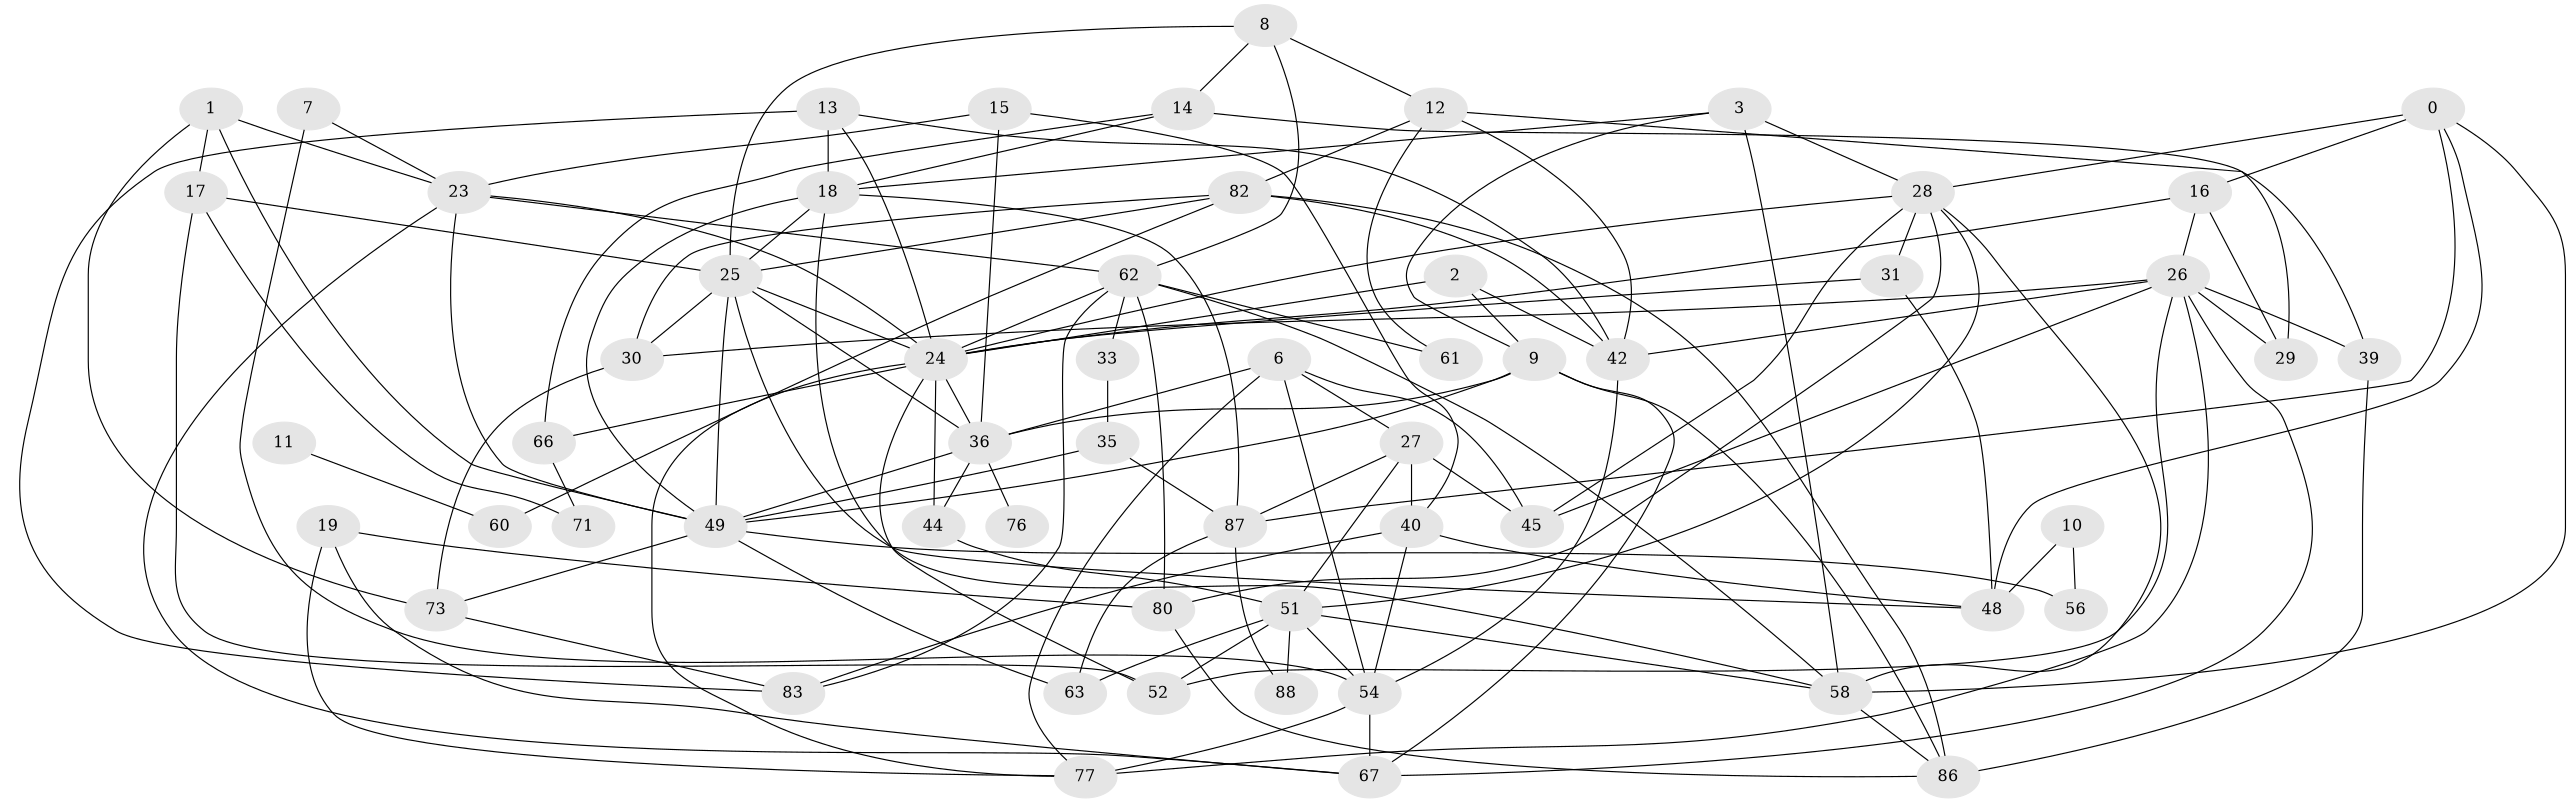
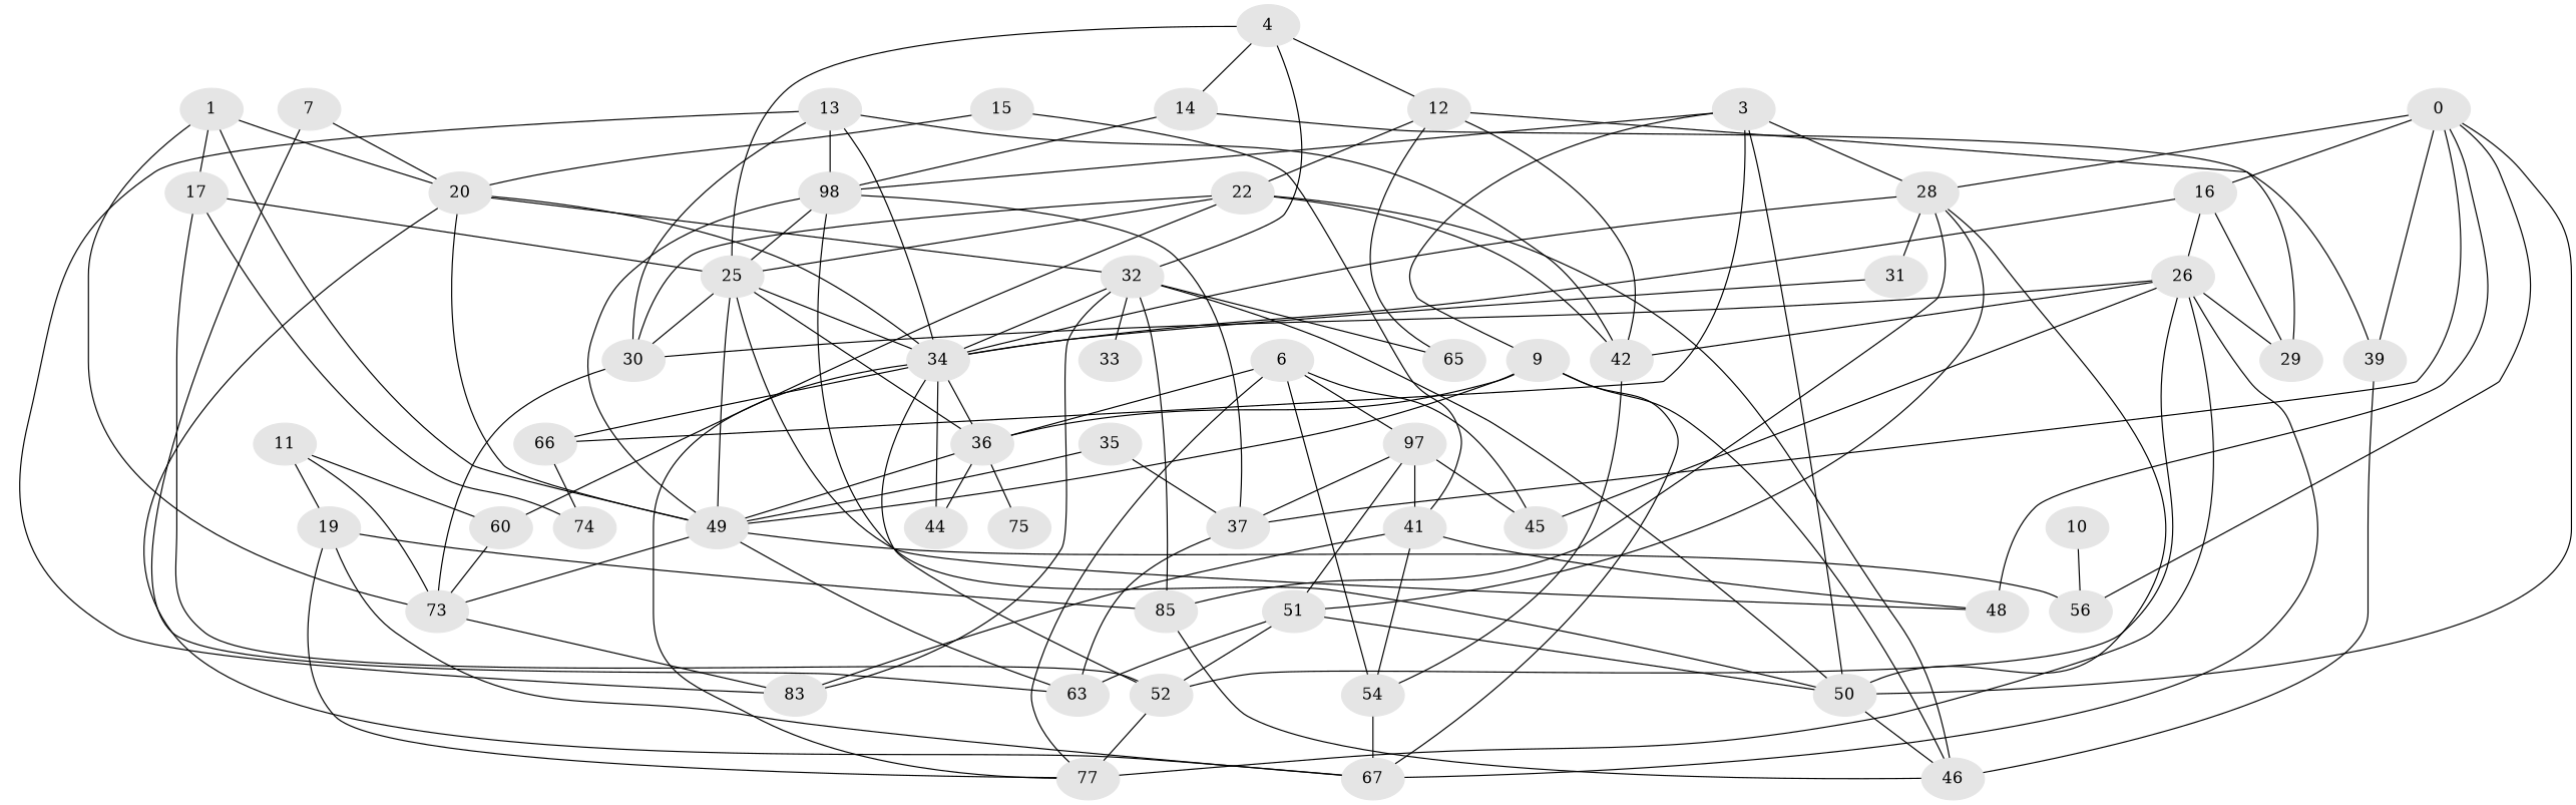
  graph {
    node [color=gray90 style=filled]
    1 [super="+8"]
    17
-   20 [super="+90" label=23]
+   20 [super="+90"]
    49 [super="+64"]
    73 [super="+82"]
    25 [super="+77"]
    52 [super="+69"]
-   74 [label=71]
-   34 [super="+38" label=24]
-   32 [super="+70" label=62]
+   74
+   34 [super="+38"]
+   32 [super="+70"]
    67 [super="+91"]
    56
    63
    83
    9 [super="+89"]
    36 [super="+61"]
-   86 [super="+87"]
-   2
+   86 [super="+87" label=46]
    42 [super="+53"]
    66
    n21 [label=77]
    44 [super="+59"]
    54 [super="+79"]
    3 [super="+81"]
-   18 [super="+40"]
+   18 [super="+40" label=98]
    28 [super="+43"]
-   58 [super="+84"]
-   37 [super="+55" label=87]
+   58 [super="+84" label=50]
+   37 [super="+55"]
    45 [super="+72"]
-   80
+   80 [label=85]
    51 [super="+68"]
    31
    12 [super="+62"]
-   22 [super="+50" label=82]
+   22 [super="+50"]
    29
-   65 [label=61]
-   4 [label=8]
+   65
+   4
    14
    39
    48 [super="+76"]
    30 [super="+78"]
    33
    n43 [label=0 super="+85"]
    16 [super="+21"]
    26 [super="+46"]
-   88
    6 [super="+24"]
-   27
-   41 [super="+57" label=40]
-   75 [label=76]
+   27 [label=97]
+   41 [super="+57"]
+   75
    7
    10
    11 [super="+47"]
    19
    60
    13 [super="+23"]
    15
    35
    1 -- 17
    1 -- 20
    1 -- 49
    1 -- 73
    17 -- 25
    17 -- 52
    17 -- 74
    20 -- 49
    20 -- 34
    20 -- 32
    20 -- 67
    49 -- 73
    49 -- 56
    49 -- 63
    73 -- 83
    25 -- 49
    25 -- 34
    25 -- 36
    25 -- 48
    25 -- 30
-   54 -- n21
+   52 -- n21
    34 -- 52
    34 -- 36
    34 -- 66
    34 -- n21
    34 -- 44
    32 -- 34
    32 -- 83
    32 -- 58
    32 -- 80
    32 -- 65
    32 -- 33
    9 -- 49
    9 -- 67
    9 -- 36 [weight=2]
    9 -- 86
    36 -- 49
    36 -- 44
    36 -- 75
-   2 -- 34
-   2 -- 9
-   2 -- 42
    42 -- 54
    66 -- 74
-   44 -- 51
    54 -- 67
    3 -- 9
-   14 -- 66
+   3 -- 66
    3 -- 18
    3 -- 28
    3 -- 58
    18 -- 49
    18 -- 25
    18 -- 58
    18 -- 37
    28 -- 34
    28 -- 58
-   28 -- 45
    28 -- 80
    28 -- 51
    28 -- 31
    58 -- 86
    37 -- 63
-   37 -- 88
    80 -- 86
    51 -- 52
    51 -- 63
-   51 -- 54
    51 -- 58
-   51 -- 88
    31 -- 34
-   31 -- 48
    12 -- 42
    12 -- 22
    12 -- 29
    12 -- 65
    22 -- 25
    22 -- 86
    22 -- 42 [weight=2]
    22 -- 30
    22 -- 60
    4 -- 25
    4 -- 32
    4 -- 12
    4 -- 14
    14 -- 18
    14 -- 39
    39 -- 86
    30 -- 73
-   33 -- 35
+   n43 -- 56
    n43 -- 28
    n43 -- 58
    n43 -- 37
-   26 -- 39
+   n43 -- 39
    n43 -- 48
    n43 -- 16
    16 -- 34
    16 -- 29
    16 -- 26
    26 -- 52
    26 -- 67
    26 -- 42
    26 -- n21
    26 -- 45
    26 -- 29
    26 -- 30
    6 -- 36
    6 -- n21
    6 -- 54
    6 -- 45
    6 -- 27
    27 -- 37
    27 -- 45
    27 -- 51
    27 -- 41
    41 -- 83
    41 -- 54
    41 -- 48
    7 -- 20
-   7 -- 54
+   7 -- 63
    10 -- 56
-   10 -- 48
+   11 -- 73 [weight=2]
+   11 -- 19
    11 -- 60
    19 -- 67
    19 -- n21
    19 -- 80
+   60 -- 73
    13 -- 34
    13 -- 83
    13 -- 42
    13 -- 18
+   13 -- 30
    15 -- 20
-   15 -- 36
    15 -- 41
    35 -- 49
    35 -- 37
  }
